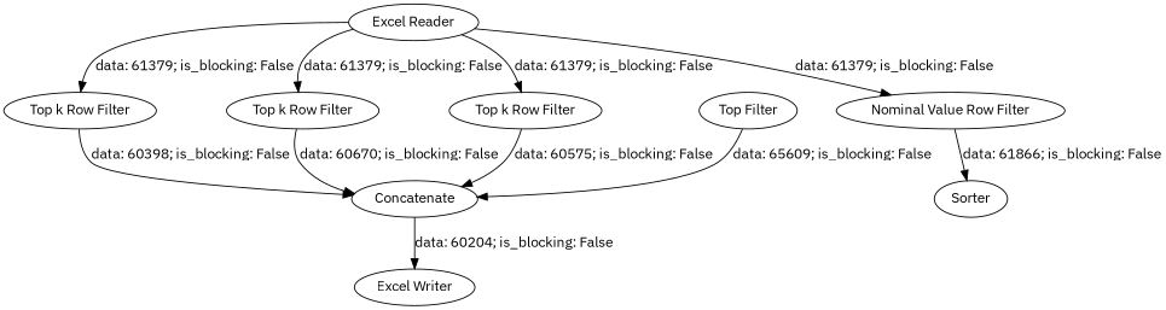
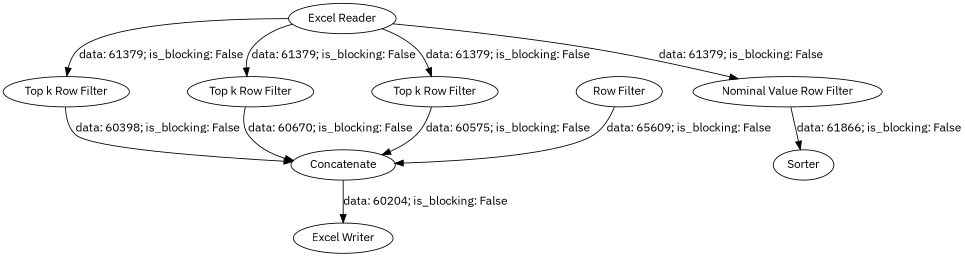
  digraph {
    fontname="IBM Plex Sans"
    rankdir=TB
    node [fontname="IBM Plex Sans"]
    edge [fontname="IBM Plex Sans"]
    n1 [label="Excel Reader"]
    n2 [label="Top k Row Filter"]
    n3 [label="Top k Row Filter"]
    n4 [label="Top k Row Filter"]
    n5 [label="Nominal Value Row Filter"]
    n6 [label=Concatenate]
    n7 [label=Sorter]
    n8 [label="Excel Writer"]
-   n9 [label="Top Filter"]
+   n9 [label="Row Filter"]
    n1 -> n2 [label="data: 61379; is_blocking: False"]
    n1 -> n3 [label="data: 61379; is_blocking: False"]
    n1 -> n4 [label="data: 61379; is_blocking: False"]
    n1 -> n5 [label="data: 61379; is_blocking: False"]
    n2 -> n6 [label="data: 60575; is_blocking: False"]
    n3 -> n6 [label="data: 60398; is_blocking: False"]
    n4 -> n6 [label="data: 60670; is_blocking: False"]
    n5 -> n7 [label="data: 61866; is_blocking: False"]
    n6 -> n8 [label="data: 60204; is_blocking: False"]
    n9 -> n6 [label="data: 65609; is_blocking: False"]
  }
